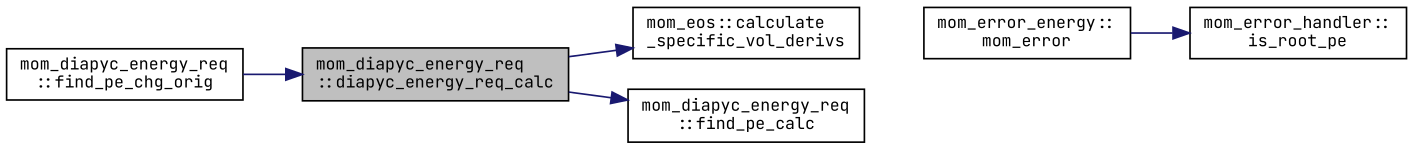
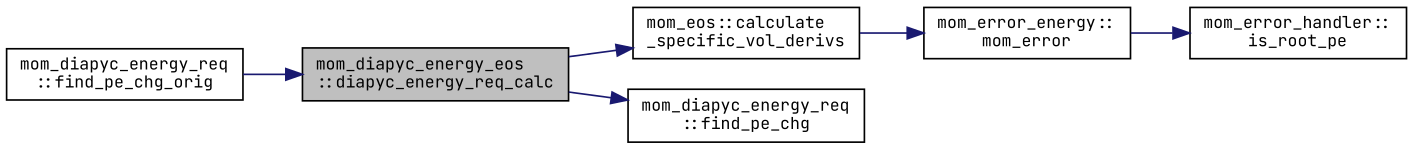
  digraph {
    fontname="JetBrains Mono"
    rankdir=LR
    node [color=black fillcolor=white fontname="JetBrains Mono" fontsize=10 shape=record style=filled]
    edge [color=midnightblue fontname="JetBrains Mono" fontsize=10 labelfontname=Helvetica labelfontsize=10 style=solid]
-   n1 [fillcolor=grey75 fontcolor=black height=0.2 label="mom_diapyc_energy_req\l::diapyc_energy_req_calc" width=0.4]
+   n1 [fillcolor=grey75 fontcolor=black height=0.2 label="mom_diapyc_energy_eos\l::diapyc_energy_req_calc" width=0.4]
    n2 [height=0.2 label="mom_eos::calculate\l_specific_vol_derivs" width=0.4]
-   n3 [height=0.2 label="mom_diapyc_energy_req\l::find_pe_calc" width=0.4]
+   n3 [height=0.2 label="mom_diapyc_energy_req\l::find_pe_chg" width=0.4]
    n4 [height=0.2 label="mom_error_energy::\lmom_error" width=0.4]
    n5 [height=0.2 label="mom_diapyc_energy_req\l::find_pe_chg_orig" width=0.4]
    n6 [height=0.2 label="mom_error_handler::\lis_root_pe" width=0.4]
    n1 -> n2
    n1 -> n3
+   n2 -> n4
    n4 -> n6
    n5 -> n1
  }
